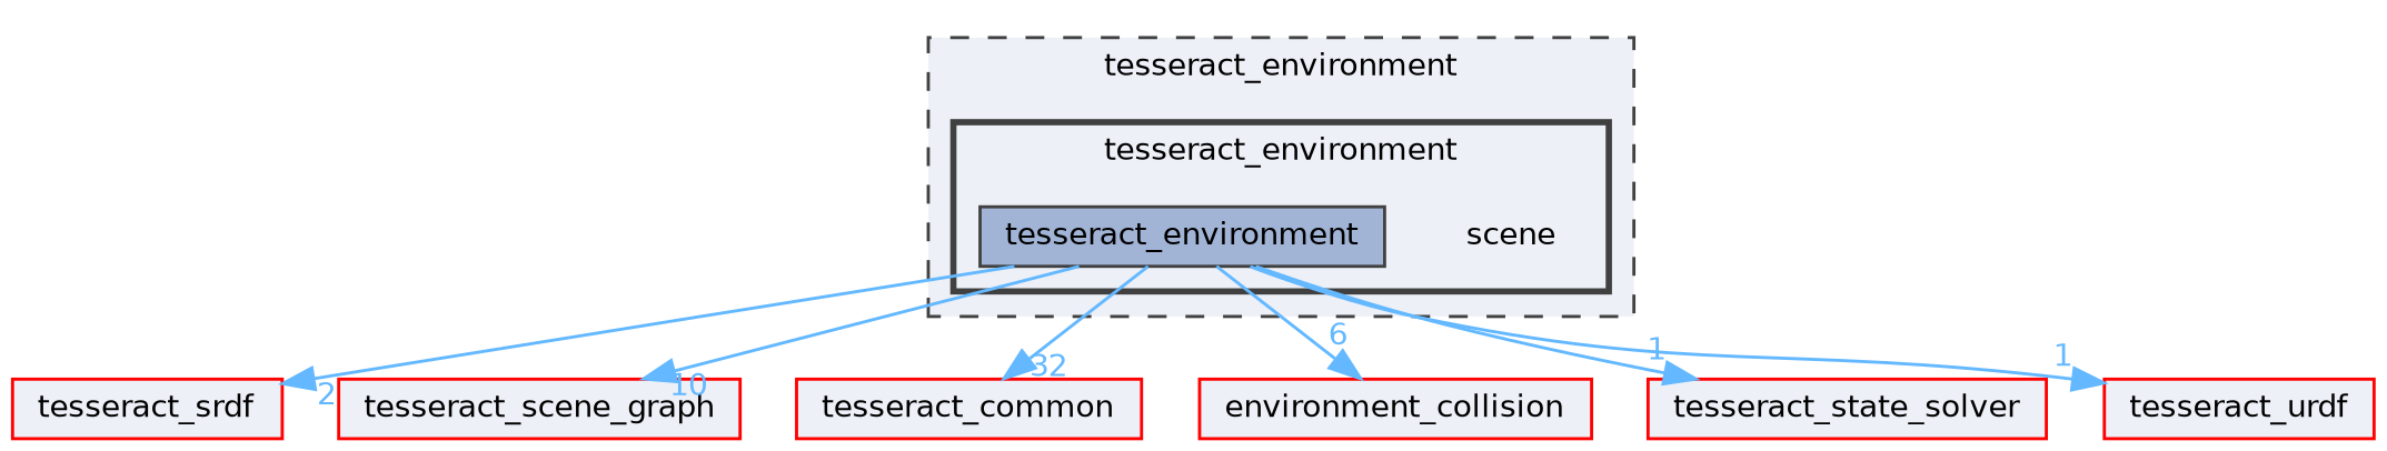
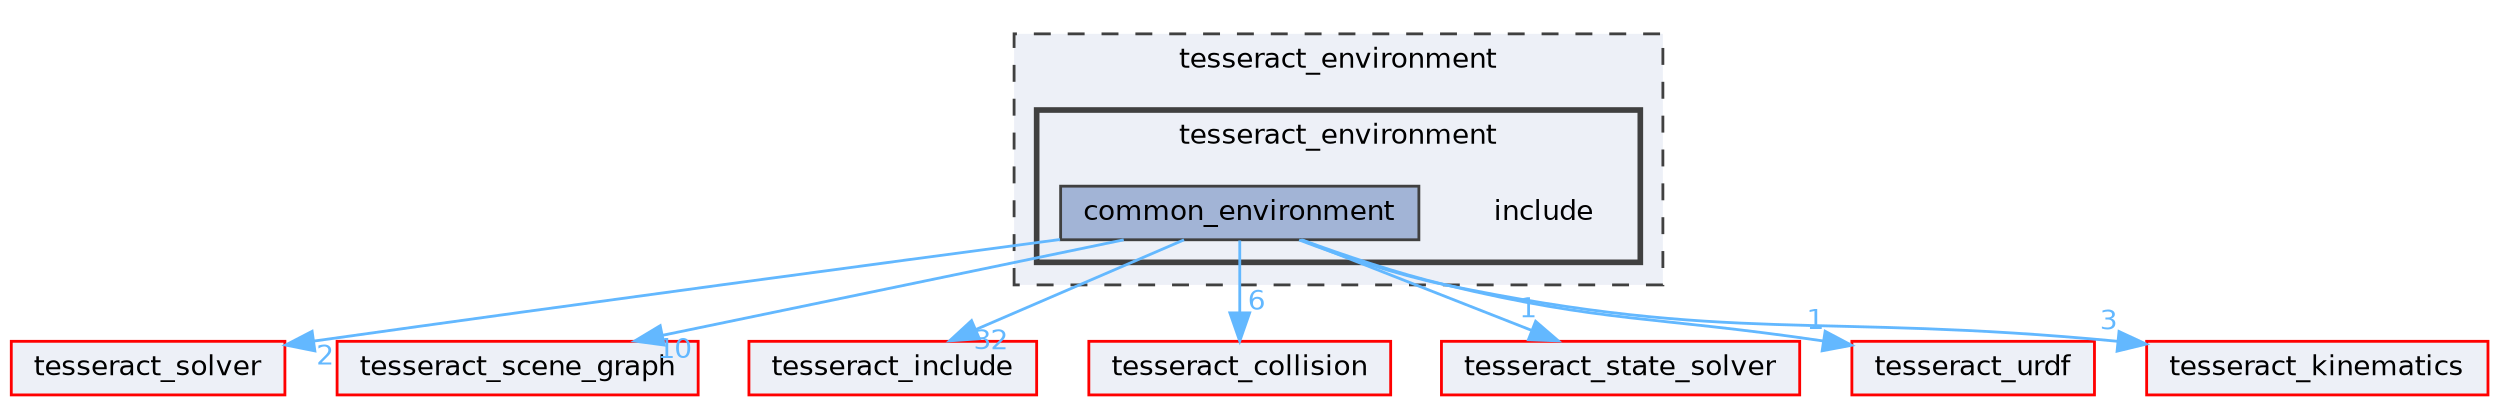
  digraph {
    compound=true
    node [fontname=Helvetica fontsize=10 shape=box color=red fillcolor="#edf0f7" style=filled]
    edge [color=steelblue1 fontcolor=steelblue1 fontname=Helvetica fontsize=10 headlabel=1 labeldistance=1.5 labelfontname=Helvetica labelfontsize=10]
-   n1 [height=0.2 label=scene shape=plaintext width=0.4 color="" fillcolor="" style=""]
-   n2 [color=grey25 fillcolor="#a2b4d6" height=0.2 label=tesseract_environment width=0.4]
-   n3 [height=0.2 label=tesseract_srdf width=0.4]
+   n1 [height=0.2 label=include shape=plaintext width=0.4 color="" fillcolor="" style=""]
+   n2 [color=grey25 fillcolor="#a2b4d6" height=0.2 label=common_environment width=0.4]
+   n3 [height=0.2 label=tesseract_solver width=0.4]
    n4 [height=0.2 label=tesseract_scene_graph width=0.4]
-   n5 [height=0.2 label=tesseract_common width=0.4]
-   n6 [height=0.2 label=environment_collision width=0.4]
+   n5 [height=0.2 label=tesseract_include width=0.4]
+   n6 [height=0.2 label=tesseract_collision width=0.4]
    n7 [height=0.2 label=tesseract_state_solver width=0.4]
    n8 [height=0.2 label=tesseract_urdf width=0.4]
+   n9 [height=0.2 label=tesseract_kinematics width=0.4]
    subgraph cluster_1 {
      bgcolor="#edf0f7"
      fontname=Helvetica
      fontsize=10
      label=tesseract_environment
      pencolor=grey25
      style="filled,dashed"
      subgraph cluster_2 {
        bgcolor="#edf0f7"
        fontname=Helvetica
        fontsize=10
        pencolor=grey25
        style="filled,bold"
        n1
        n2
      }
    }
    n2 -> n3 [headlabel=2]
    n2 -> n4 [headlabel=10]
    n2 -> n5 [headlabel=32]
    n2 -> n6 [headlabel=6]
    n2 -> n7
    n2 -> n8
+   n2 -> n9 [headlabel=3]
  }
